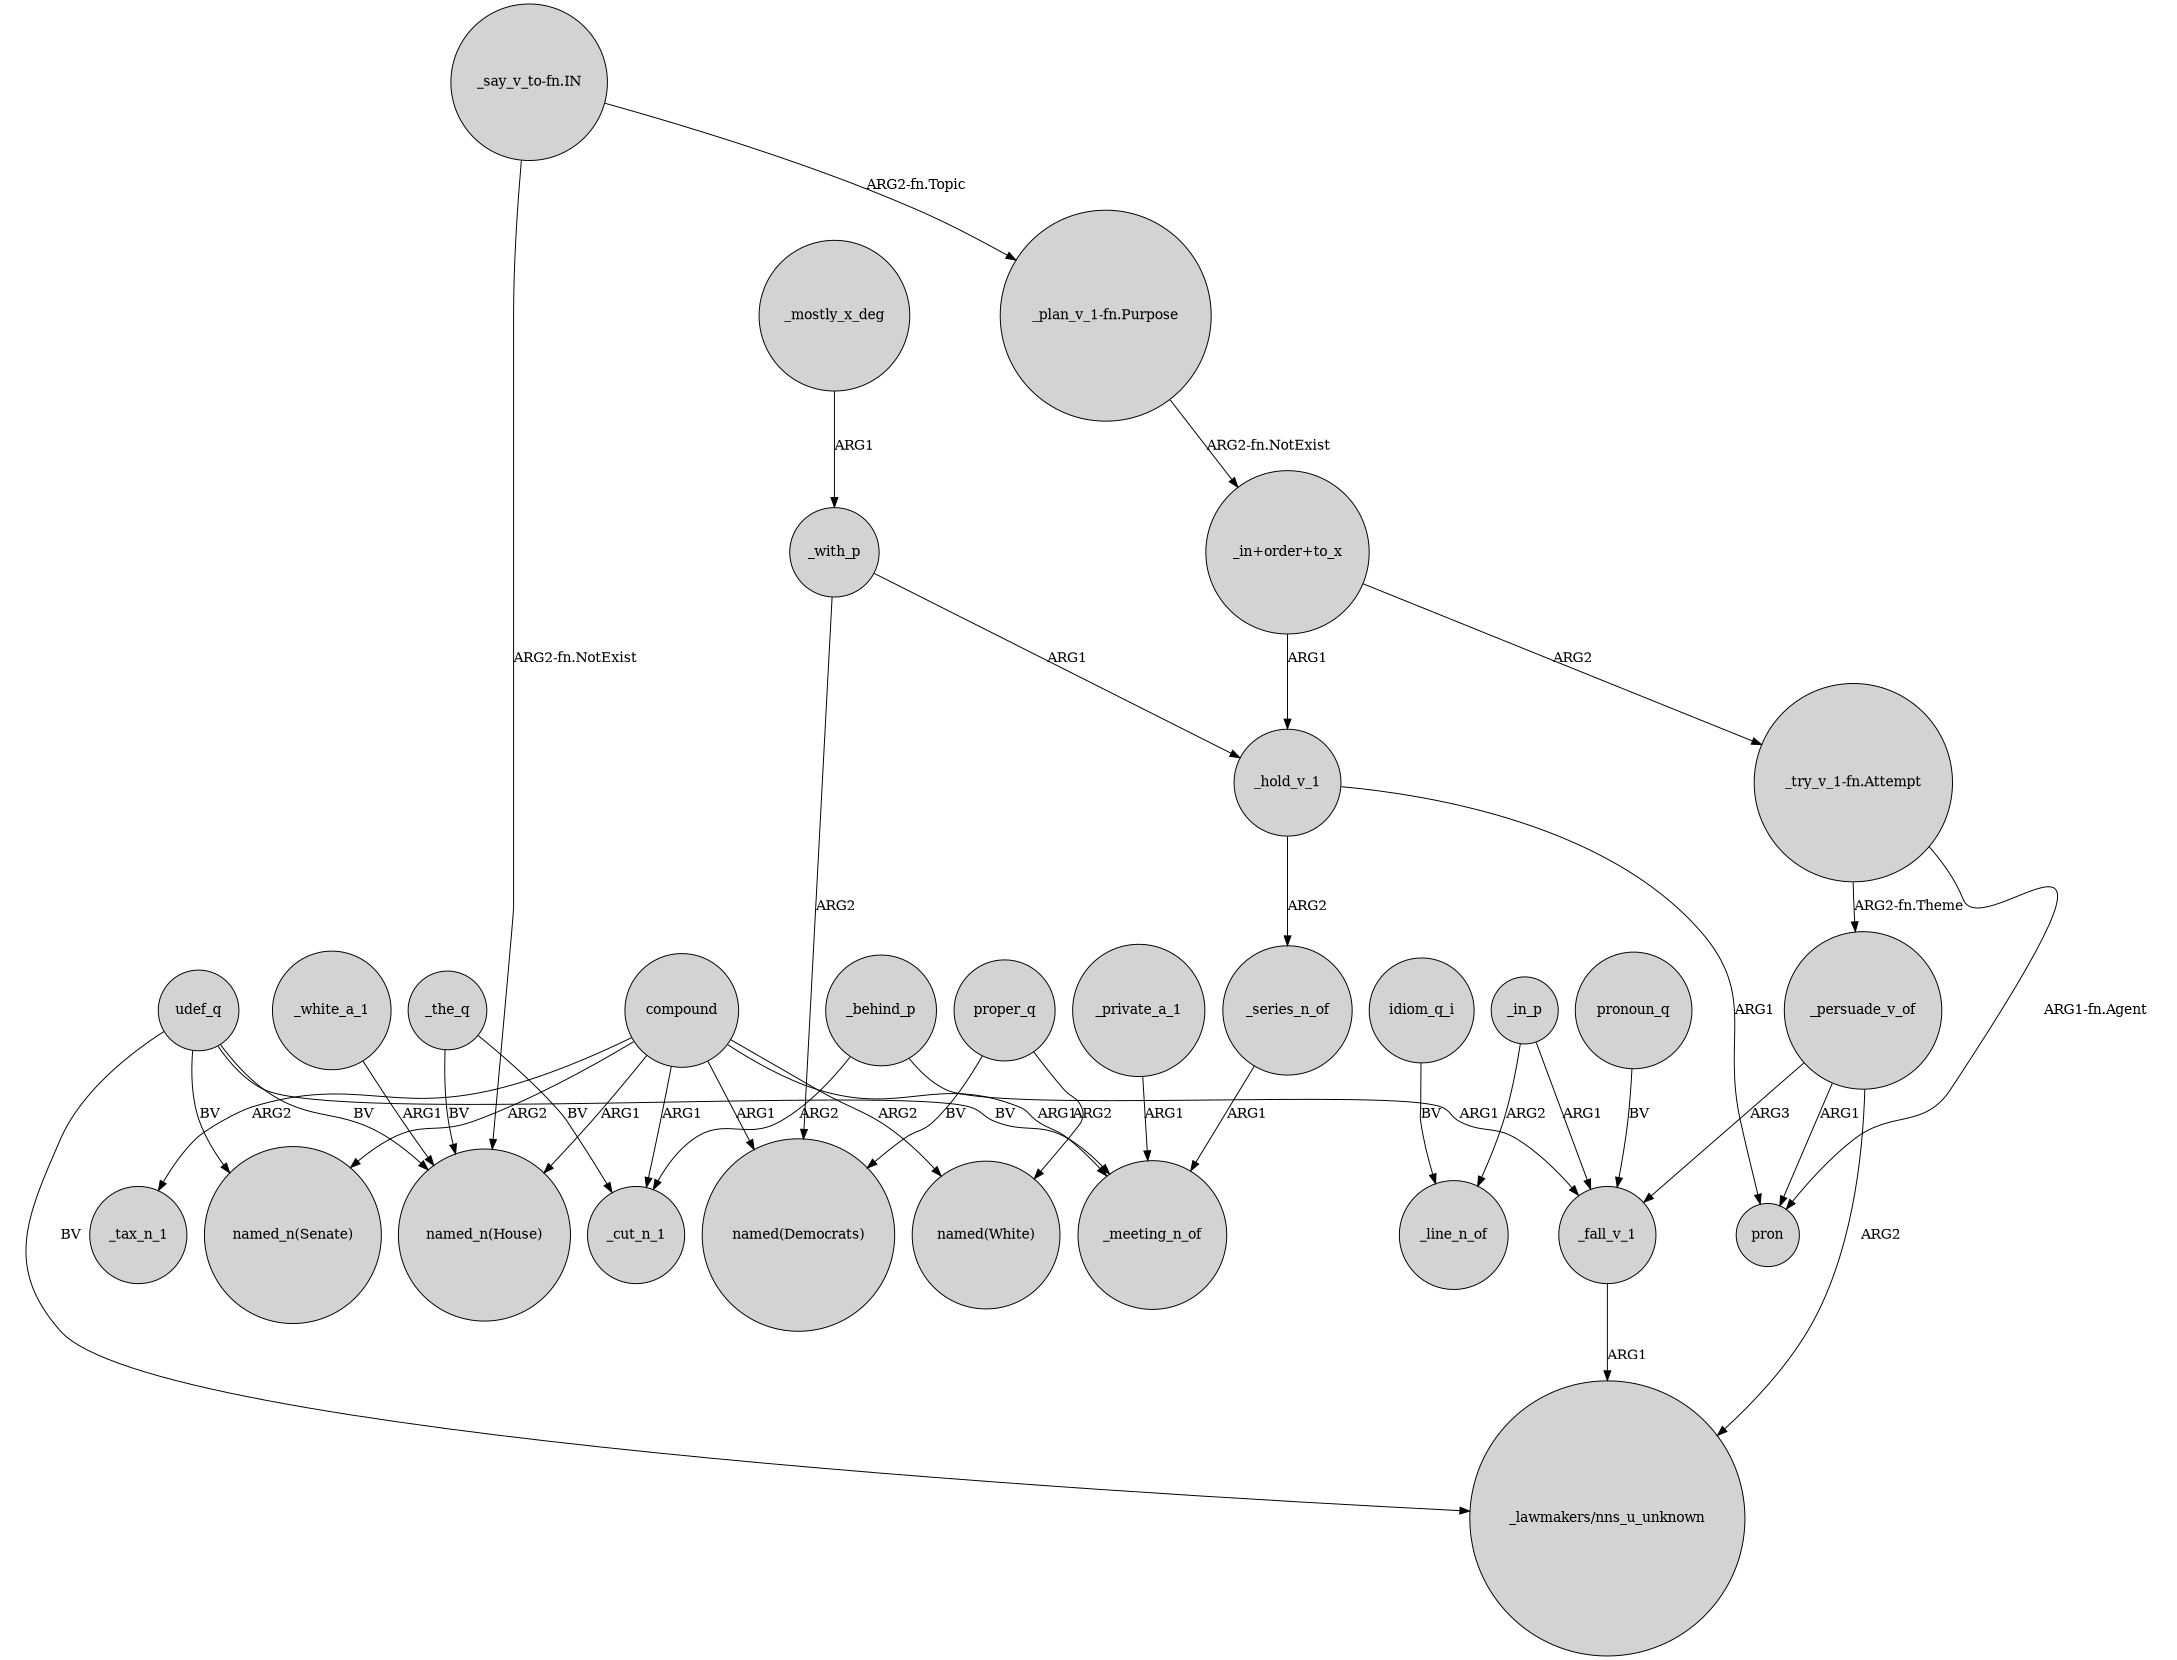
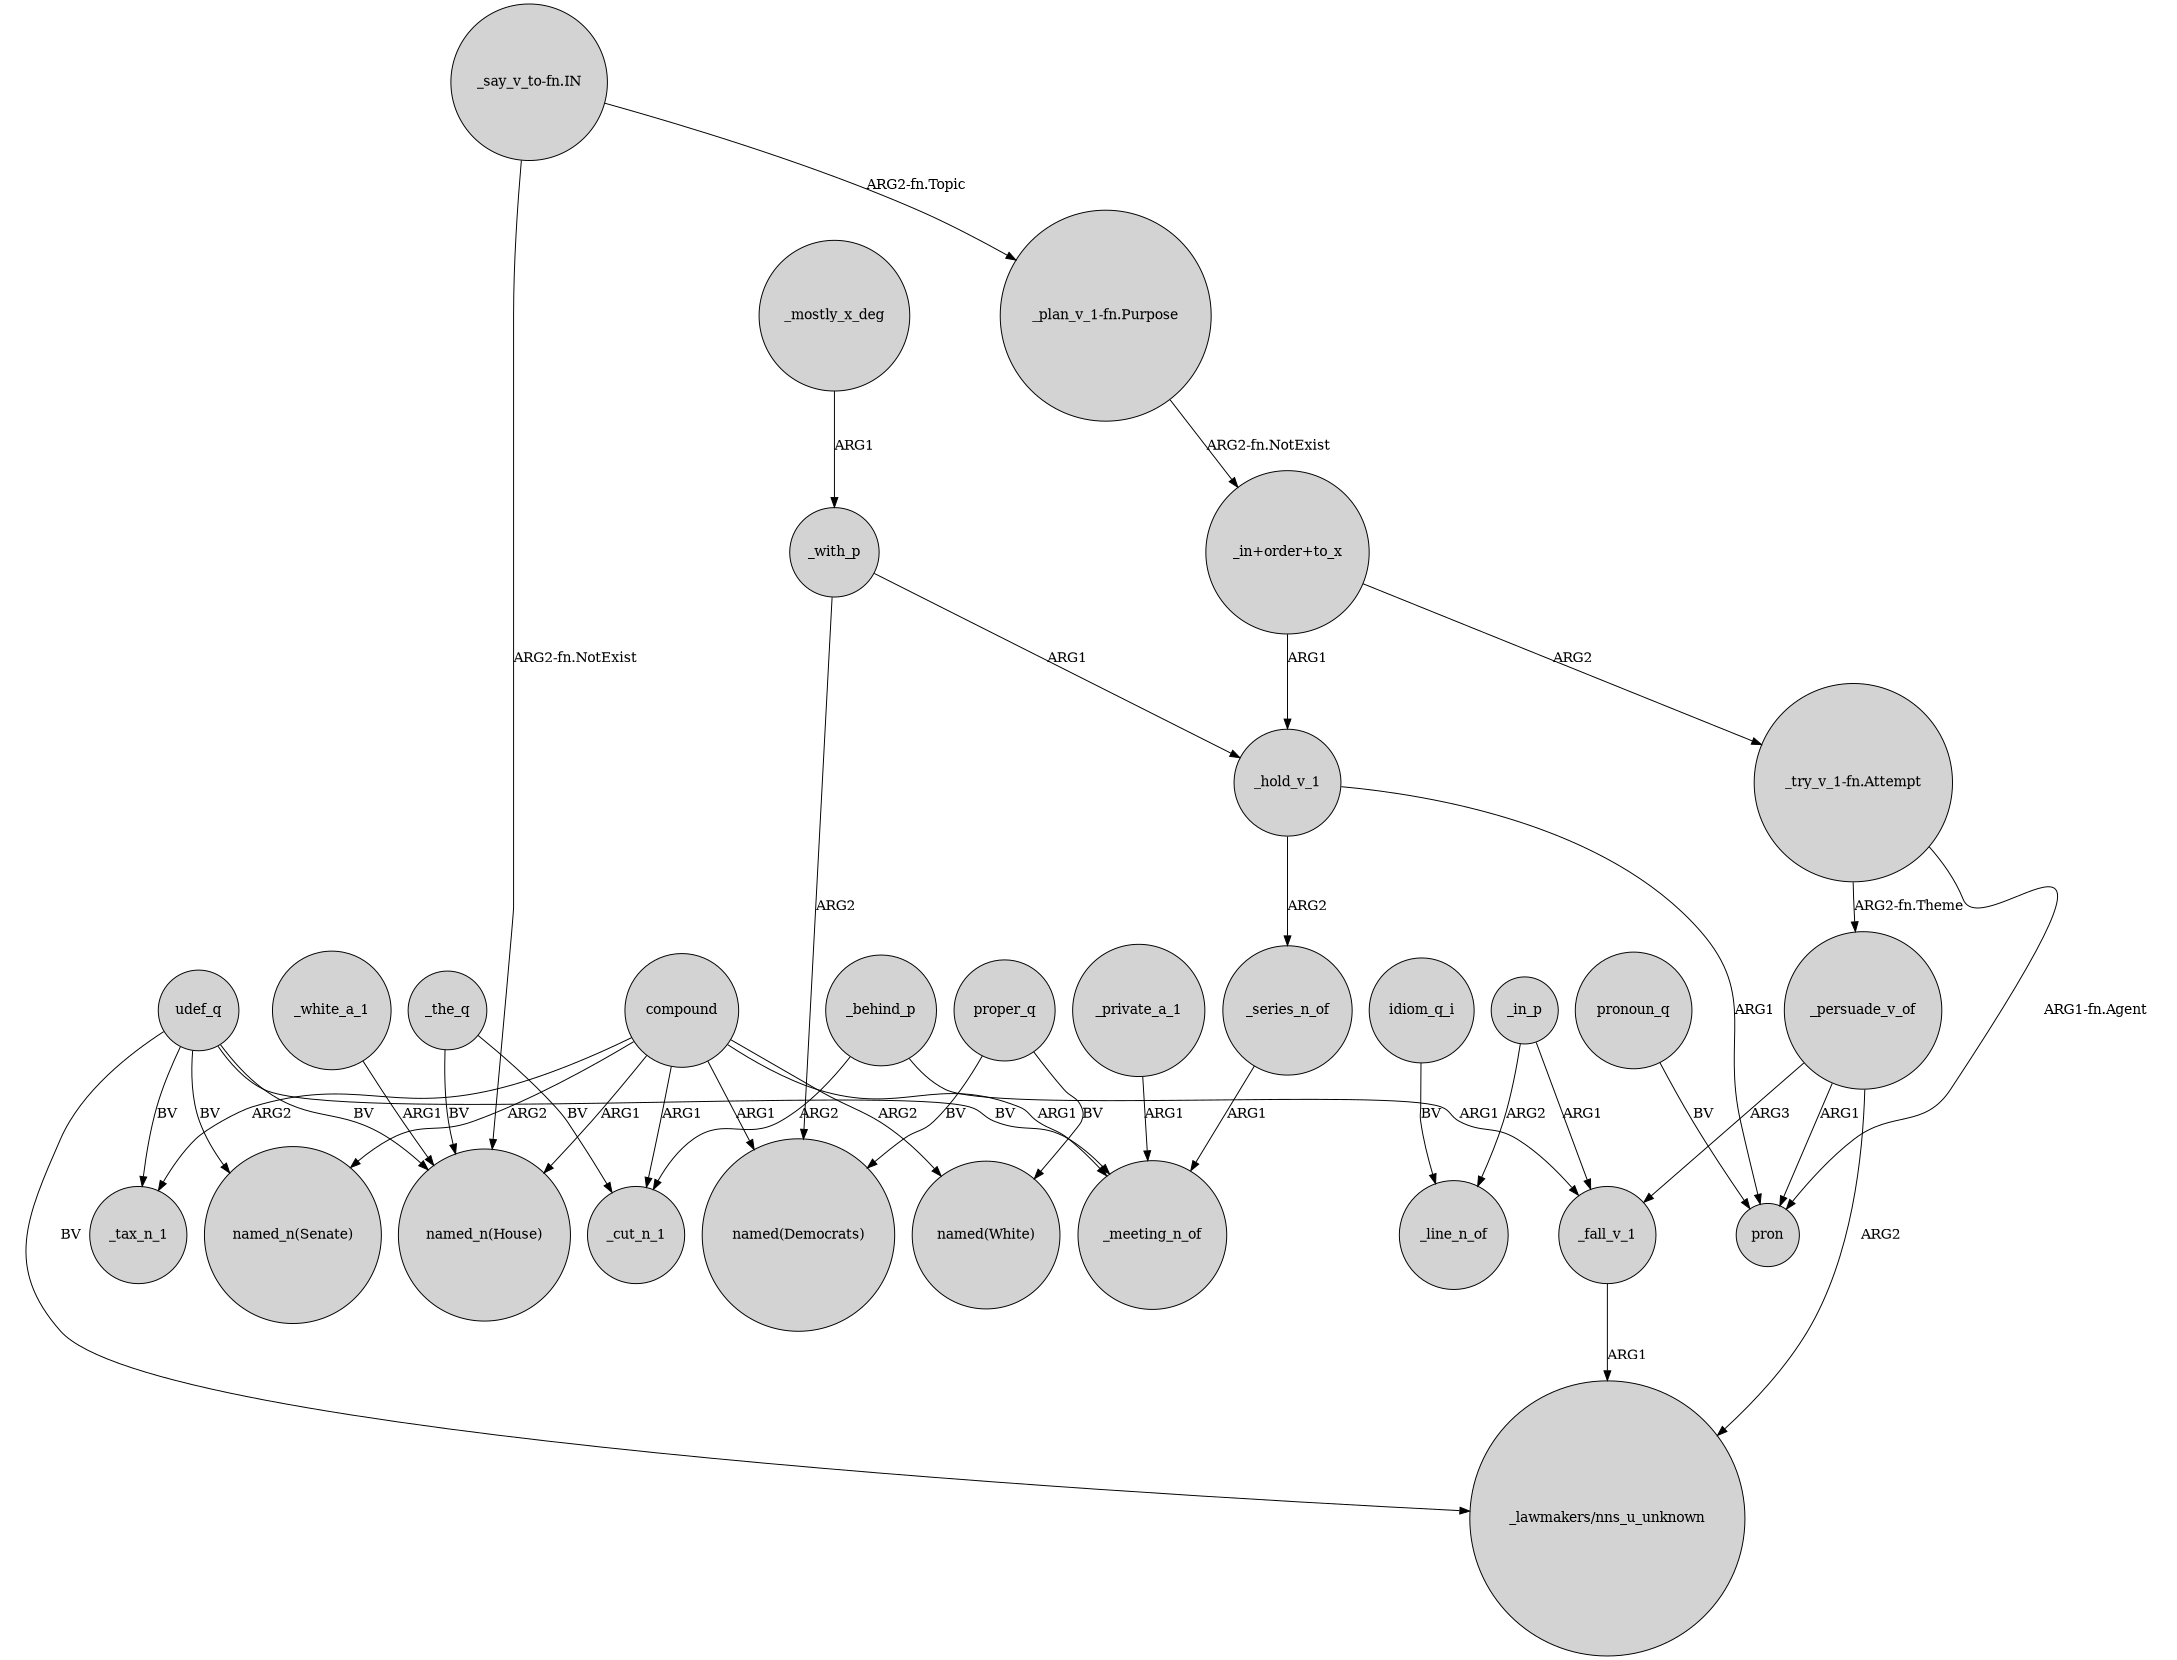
  digraph {
    node [shape=circle style=filled]
    udef_q
    "named_n(House)"
    _meeting_n_of
    "_lawmakers/nns_u_unknown"
    _tax_n_1
    "named_n(Senate)"
    compound
    "named(Democrats)"
    "named(White)"
    _cut_n_1
    _series_n_of
    "_plan_v_1-fn.Purpose"
    "_in+order+to_x"
    _hold_v_1
    "_try_v_1-fn.Attempt"
    _behind_p
    _fall_v_1
    _the_q
    pron
    _persuade_v_of
    _with_p
    "_say_v_to-fn.IN"
    _mostly_x_deg
    _in_p
    _line_n_of
    proper_q
    pronoun_q
    idiom_q_i
    _white_a_1
    _private_a_1
    udef_q -> "named_n(House)" [label=BV]
    udef_q -> _meeting_n_of [label=BV]
    udef_q -> "_lawmakers/nns_u_unknown" [label=BV]
+   udef_q -> _tax_n_1 [label=BV]
    udef_q -> "named_n(Senate)" [label=BV]
    compound -> "named_n(House)" [label=ARG1]
    compound -> _meeting_n_of [label=ARG1]
    compound -> _tax_n_1 [label=ARG2]
    compound -> "named_n(Senate)" [label=ARG2]
    compound -> "named(Democrats)" [label=ARG1]
    compound -> "named(White)" [label=ARG2]
    compound -> _cut_n_1 [label=ARG1]
    _series_n_of -> _meeting_n_of [label=ARG1]
    "_plan_v_1-fn.Purpose" -> "_in+order+to_x" [label="ARG2-fn.NotExist"]
    "_in+order+to_x" -> _hold_v_1 [label=ARG1]
    "_in+order+to_x" -> "_try_v_1-fn.Attempt" [label=ARG2]
    _hold_v_1 -> _series_n_of [label=ARG2]
    _hold_v_1 -> pron [label=ARG1]
    "_try_v_1-fn.Attempt" -> pron [label="ARG1-fn.Agent"]
    "_try_v_1-fn.Attempt" -> _persuade_v_of [label="ARG2-fn.Theme"]
    _behind_p -> _cut_n_1 [label=ARG2]
    _behind_p -> _fall_v_1 [label=ARG1]
    _fall_v_1 -> "_lawmakers/nns_u_unknown" [label=ARG1]
    _the_q -> "named_n(House)" [label=BV]
    _the_q -> _cut_n_1 [label=BV]
    _persuade_v_of -> "_lawmakers/nns_u_unknown" [label=ARG2]
    _persuade_v_of -> _fall_v_1 [label=ARG3]
    _persuade_v_of -> pron [label=ARG1]
    _with_p -> "named(Democrats)" [label=ARG2]
    _with_p -> _hold_v_1 [label=ARG1]
    "_say_v_to-fn.IN" -> "named_n(House)" [label="ARG2-fn.NotExist"]
    "_say_v_to-fn.IN" -> "_plan_v_1-fn.Purpose" [label="ARG2-fn.Topic"]
    _mostly_x_deg -> _with_p [label=ARG1]
    _in_p -> _fall_v_1 [label=ARG1]
    _in_p -> _line_n_of [label=ARG2]
    proper_q -> "named(Democrats)" [label=BV]
-   proper_q -> "named(White)" [label=ARG2]
-   pronoun_q -> _fall_v_1 [label=BV]
+   proper_q -> "named(White)" [label=BV]
+   pronoun_q -> pron [label=BV]
    idiom_q_i -> _line_n_of [label=BV]
    _white_a_1 -> "named_n(House)" [label=ARG1]
    _private_a_1 -> _meeting_n_of [label=ARG1]
  }
